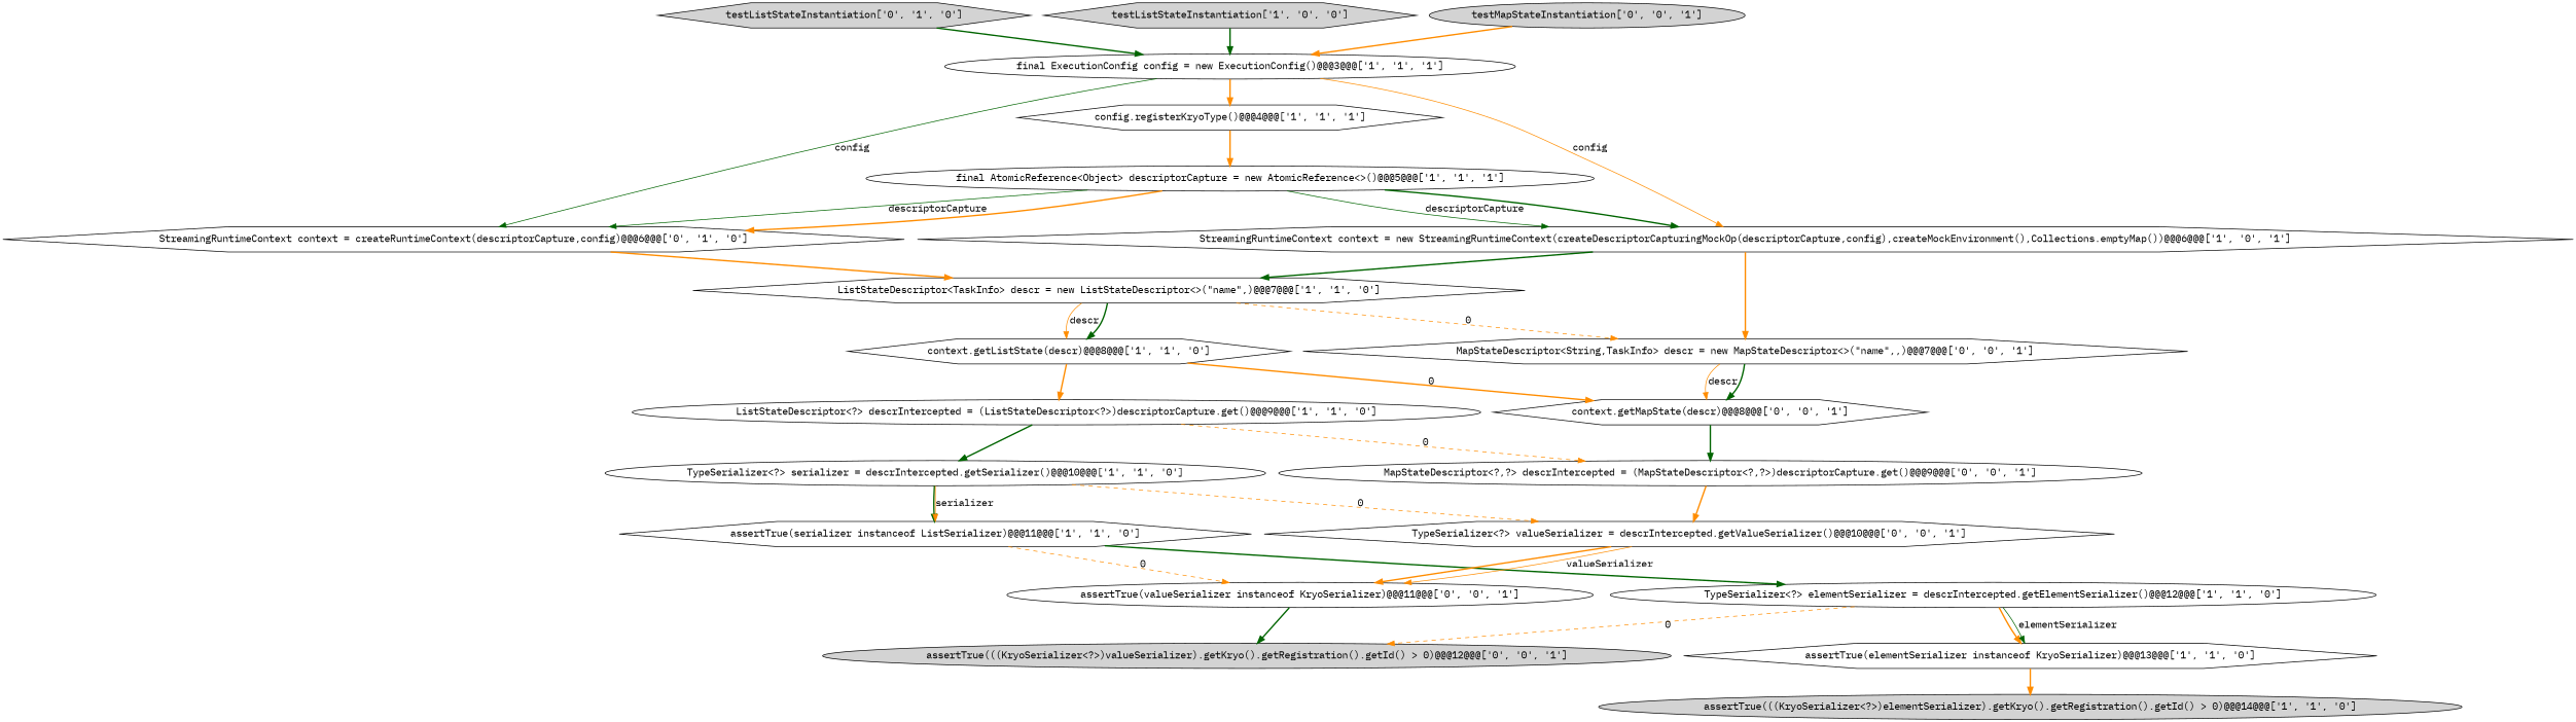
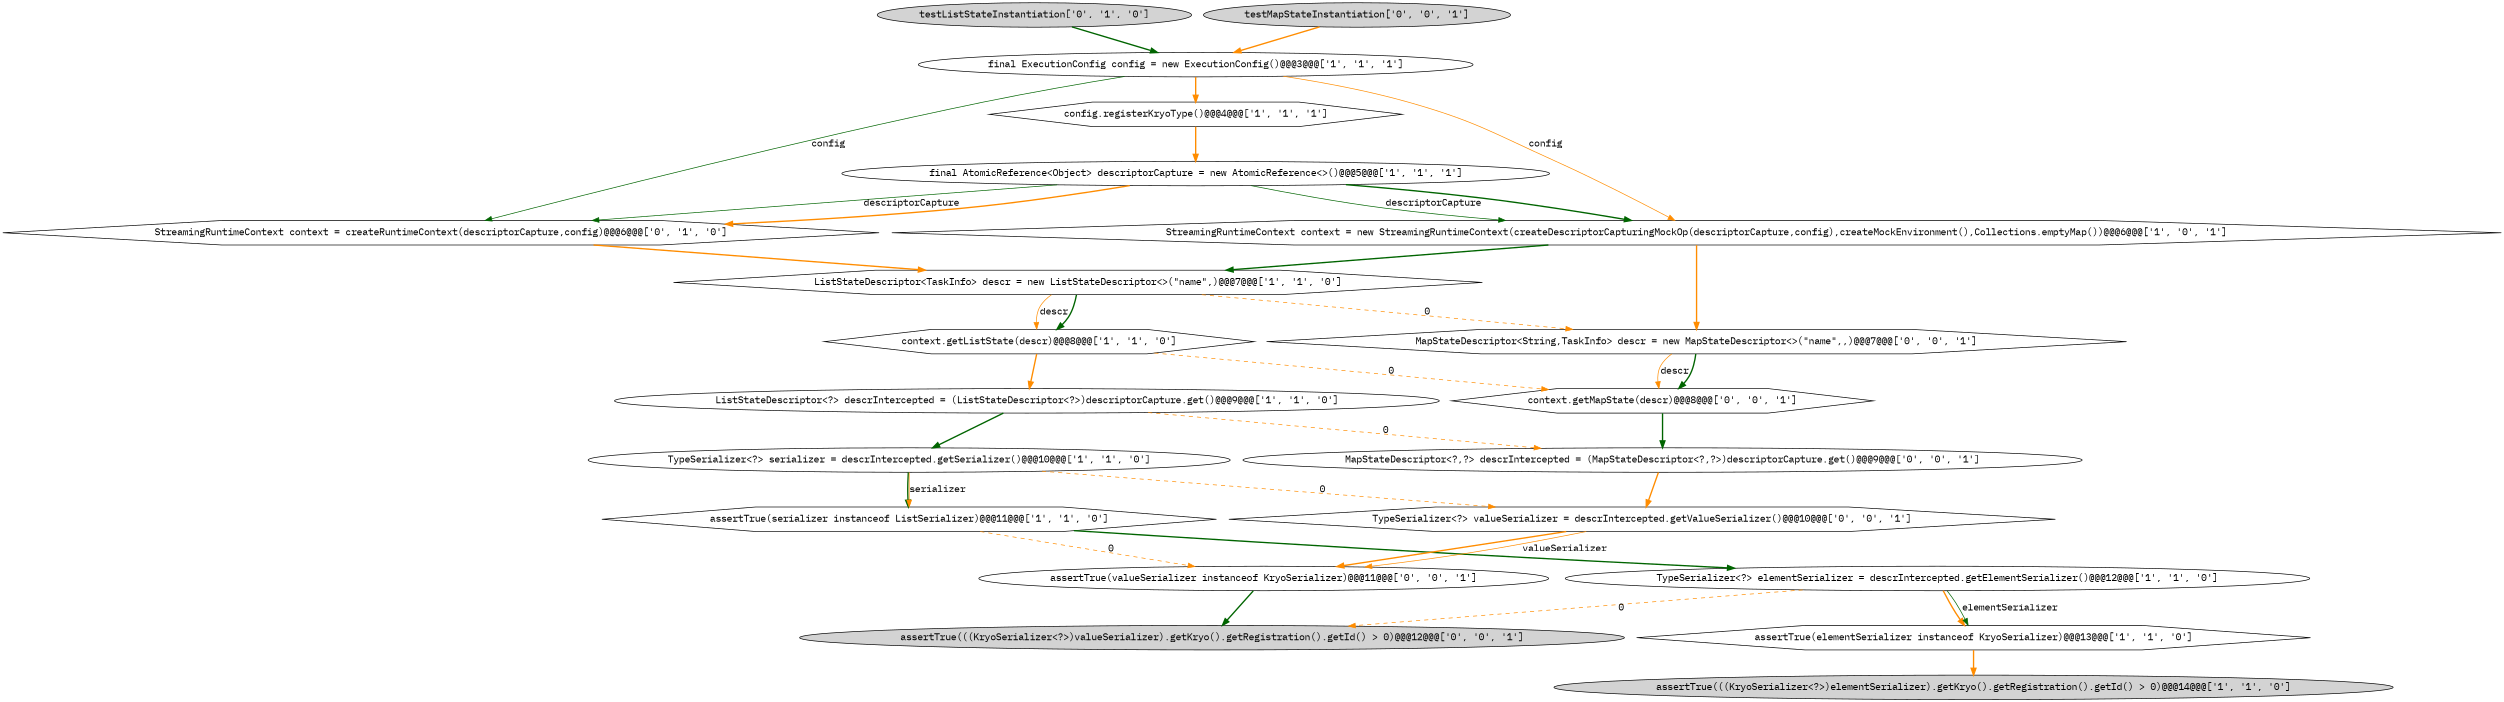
  digraph {
    fontname="IBM Plex Mono"
    node [fillcolor=white fontname="IBM Plex Mono" shape=ellipse style=filled]
    edge [color=darkorange fontname="IBM Plex Mono" style=bold]
    n1 [label="TypeSerializer<?> elementSerializer = descrIntercepted.getElementSerializer()@@@12@@@['1', '1', '0']"]
    n2 [fillcolor=lightgray label="assertTrue(((KryoSerializer<?>)valueSerializer).getKryo().getRegistration().getId() > 0)@@@12@@@['0', '0', '1']"]
    n3 [label="assertTrue(elementSerializer instanceof KryoSerializer)@@@13@@@['1', '1', '0']" shape=hexagon]
    n4 [fillcolor=lightgray label="assertTrue(((KryoSerializer<?>)elementSerializer).getKryo().getRegistration().getId() > 0)@@@14@@@['1', '1', '0']"]
    n5 [label="assertTrue(serializer instanceof ListSerializer)@@@11@@@['1', '1', '0']" shape=hexagon]
    n6 [label="assertTrue(valueSerializer instanceof KryoSerializer)@@@11@@@['0', '0', '1']"]
-   n7 [fillcolor=lightgray label="testListStateInstantiation['0', '1', '0']" shape=hexagon]
+   n7 [fillcolor=lightgray label="testListStateInstantiation['0', '1', '0']"]
    n8 [label="final ExecutionConfig config = new ExecutionConfig()@@@3@@@['1', '1', '1']"]
    n9 [label="StreamingRuntimeContext context = createRuntimeContext(descriptorCapture,config)@@@6@@@['0', '1', '0']" shape=hexagon]
    n10 [label="StreamingRuntimeContext context = new StreamingRuntimeContext(createDescriptorCapturingMockOp(descriptorCapture,config),createMockEnvironment(),Collections.emptyMap())@@@6@@@['1', '0', '1']" shape=hexagon]
    n11 [label="config.registerKryoType()@@@4@@@['1', '1', '1']" shape=hexagon]
    n12 [label="final AtomicReference<Object> descriptorCapture = new AtomicReference<>()@@@5@@@['1', '1', '1']"]
    n13 [label="ListStateDescriptor<TaskInfo> descr = new ListStateDescriptor<>(\"name\",)@@@7@@@['1', '1', '0']" shape=hexagon]
    n14 [label="MapStateDescriptor<String,TaskInfo> descr = new MapStateDescriptor<>(\"name\",,)@@@7@@@['0', '0', '1']" shape=hexagon]
    n15 [label="TypeSerializer<?> valueSerializer = descrIntercepted.getValueSerializer()@@@10@@@['0', '0', '1']" shape=hexagon]
    n16 [label="context.getMapState(descr)@@@8@@@['0', '0', '1']" shape=hexagon]
    n17 [label="MapStateDescriptor<?,?> descrIntercepted = (MapStateDescriptor<?,?>)descriptorCapture.get()@@@9@@@['0', '0', '1']"]
    n18 [label="context.getListState(descr)@@@8@@@['1', '1', '0']" shape=hexagon]
-   n19 [fillcolor=lightgray label="testListStateInstantiation['1', '0', '0']" shape=hexagon]
    n20 [label="ListStateDescriptor<?> descrIntercepted = (ListStateDescriptor<?>)descriptorCapture.get()@@@9@@@['1', '1', '0']"]
    n21 [fillcolor=lightgray label="testMapStateInstantiation['0', '0', '1']"]
    n22 [label="TypeSerializer<?> serializer = descrIntercepted.getSerializer()@@@10@@@['1', '1', '0']"]
    n1 -> n2 [label=0 style=dashed]
    n1 -> n3
    n1 -> n3 [color=darkgreen label=elementSerializer style=solid]
    n3 -> n4
    n5 -> n1 [color=darkgreen]
    n5 -> n6 [label=0 style=dashed]
    n6 -> n2 [color=darkgreen]
    n7 -> n8 [color=darkgreen]
    n8 -> n9 [color=darkgreen label=config style=solid]
    n8 -> n10 [label=config style=solid]
    n8 -> n11
    n9 -> n13
    n10 -> n13 [color=darkgreen]
    n10 -> n14
    n11 -> n12
    n12 -> n9 [color=darkgreen label=descriptorCapture style=solid]
    n12 -> n9
    n12 -> n10 [color=darkgreen label=descriptorCapture style=solid]
    n12 -> n10 [color=darkgreen]
    n13 -> n14 [label=0 style=dashed]
    n13 -> n18 [label=descr style=solid]
    n13 -> n18 [color=darkgreen]
    n14 -> n16 [label=descr style=solid]
    n14 -> n16 [color=darkgreen]
    n15 -> n6
    n15 -> n6 [label=valueSerializer style=solid]
    n16 -> n17 [color=darkgreen]
    n17 -> n15
-   n18 -> n16 [label=0]
+   n18 -> n16 [label=0 style=dashed]
    n18 -> n20
-   n19 -> n8 [color=darkgreen]
    n20 -> n17 [label=0 style=dashed]
    n20 -> n22 [color=darkgreen]
    n21 -> n8
    n22 -> n5 [color=darkgreen]
    n22 -> n5 [label=serializer style=solid]
    n22 -> n15 [label=0 style=dashed]
  }
